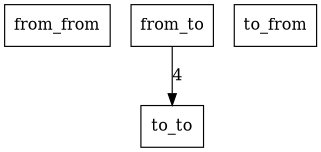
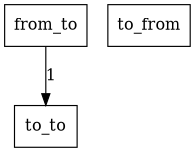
  digraph {
    rankdir=TB
    node [fillcolor=white shape=box style=filled]
-   n1 [label=<from_from>]
    n2 [label=<from_to>]
    n3 [label=<to_to>]
    n4 [label=<to_from>]
-   n2 -> n3 [label=4]
+   n2 -> n3 [label=1]
  }
